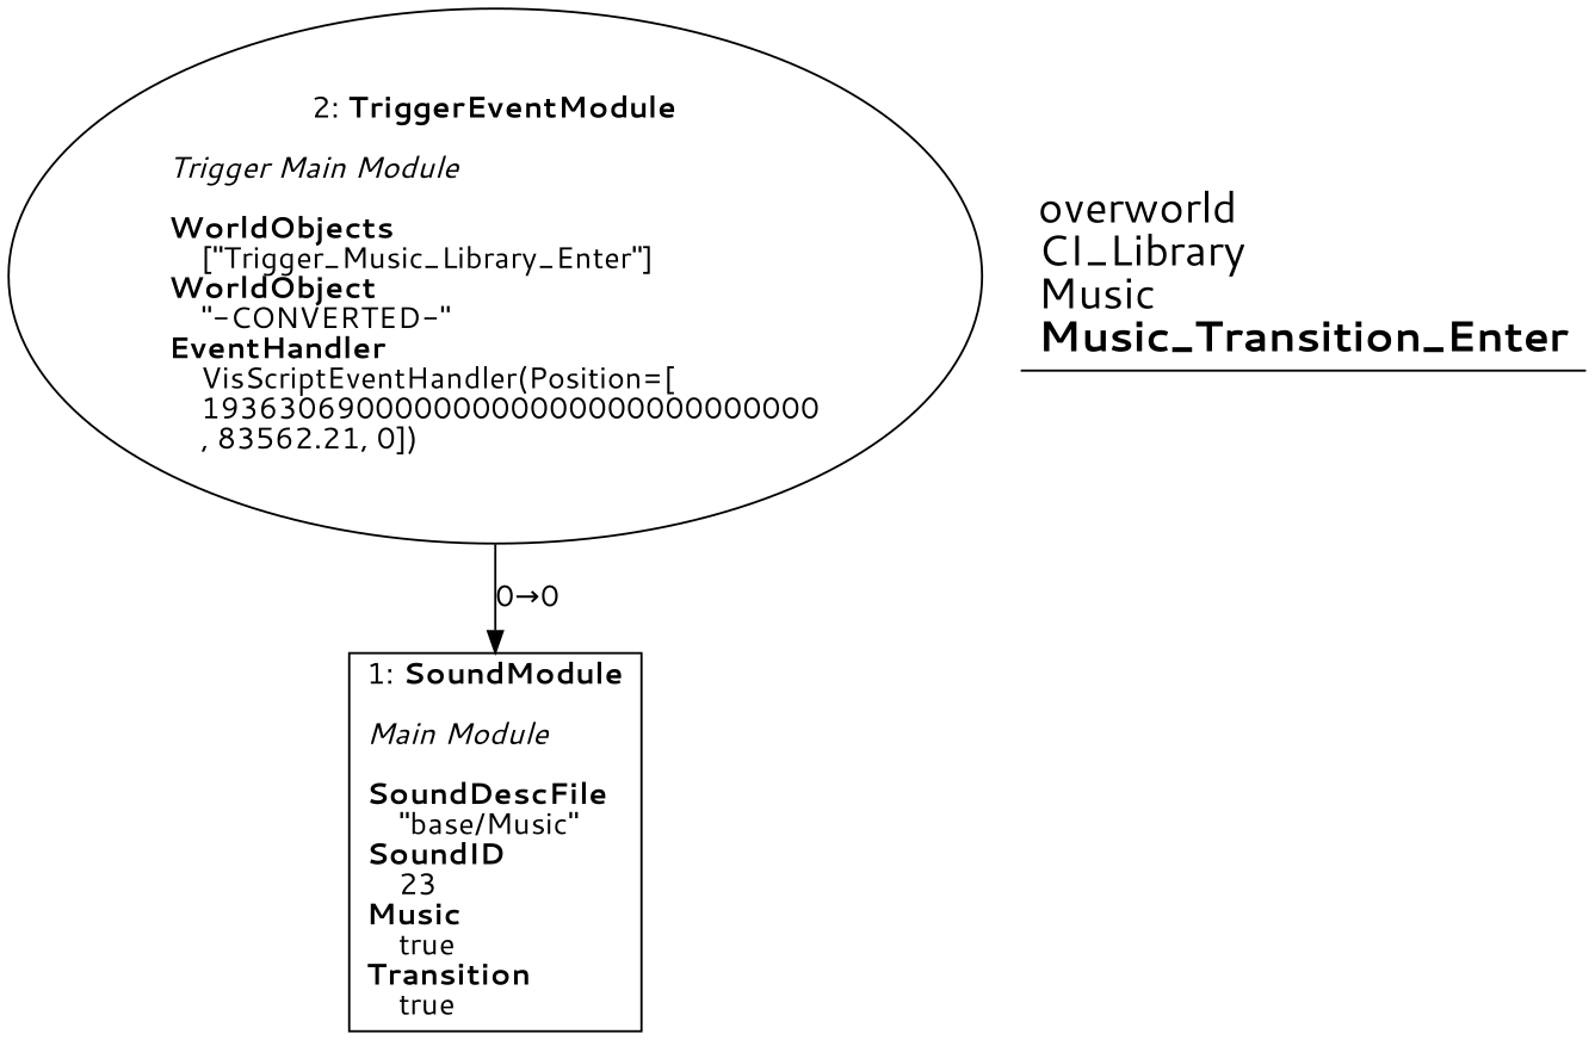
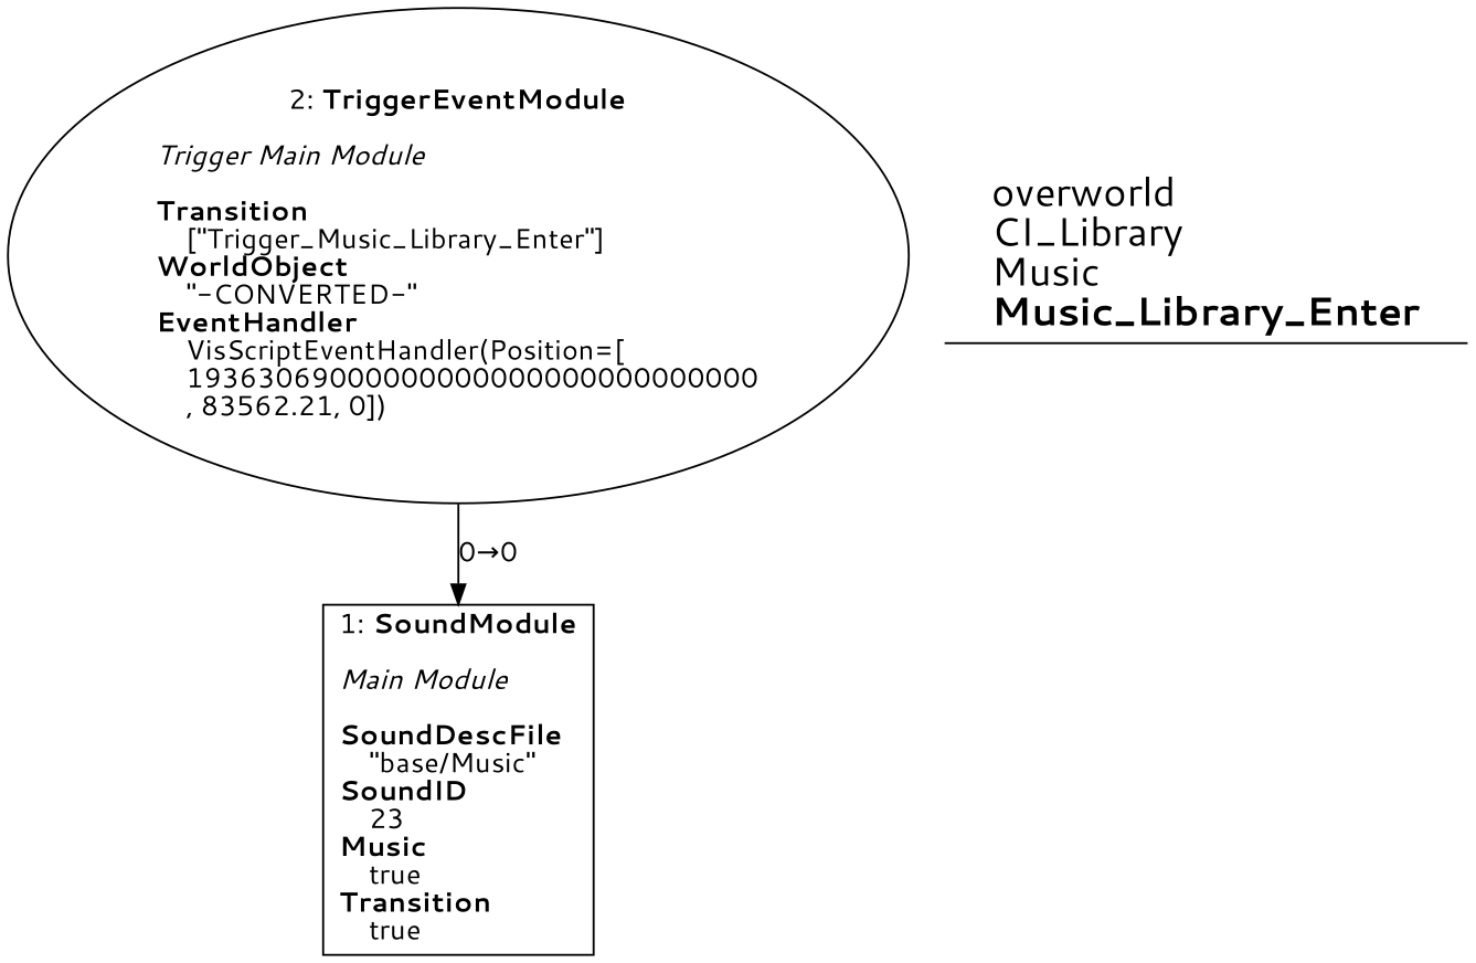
  digraph {
    fontname="Segoe UI"
    splines=spline
    node [fontname="Segoe UI"]
    n1 [label=<1: <b>SoundModule</b><br/><br/><i>Main Module<br align="left"/></i><br align="left"/><b>SoundDescFile</b><br align="left"/>    &quot;base/Music&quot;<br align="left"/><b>SoundID</b><br align="left"/>    23<br align="left"/><b>Music</b><br align="left"/>    true<br align="left"/><b>Transition</b><br align="left"/>    true<br align="left"/>> shape=box]
-   n2 [label=<2: <b>TriggerEventModule</b><br/><br/><i>Trigger Main Module<br align="left"/></i><br align="left"/><b>WorldObjects</b><br align="left"/>    [&quot;Trigger_Music_Library_Enter&quot;]<br align="left"/><b>WorldObject</b><br align="left"/>    &quot;-CONVERTED-&quot;<br align="left"/><b>EventHandler</b><br align="left"/>    VisScriptEventHandler(Position=[<br align="left"/>    19363069000000000000000000000000<br align="left"/>    , 83562.21, 0])<br align="left"/>> shape=oval]
-   n3 [label=<<font point-size="20">overworld<br align="left"/>CI_Library<br align="left"/>Music<br align="left"/><b>Music_Transition_Enter</b><br align="left"/></font>> shape=underline]
+   n2 [label=<2: <b>TriggerEventModule</b><br/><br/><i>Trigger Main Module<br align="left"/></i><br align="left"/><b>Transition</b><br align="left"/>    [&quot;Trigger_Music_Library_Enter&quot;]<br align="left"/><b>WorldObject</b><br align="left"/>    &quot;-CONVERTED-&quot;<br align="left"/><b>EventHandler</b><br align="left"/>    VisScriptEventHandler(Position=[<br align="left"/>    19363069000000000000000000000000<br align="left"/>    , 83562.21, 0])<br align="left"/>> shape=oval]
+   n3 [label=<<font point-size="20">overworld<br align="left"/>CI_Library<br align="left"/>Music<br align="left"/><b>Music_Library_Enter</b><br align="left"/></font>> shape=underline]
    n2 -> n1 [fontname="Segoe UI" label="0→0"]
  }
